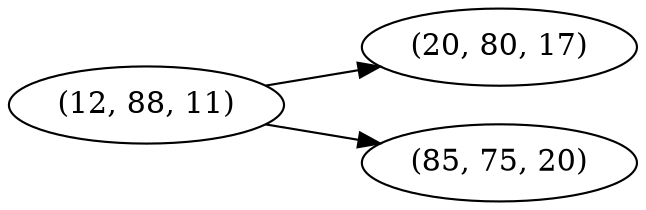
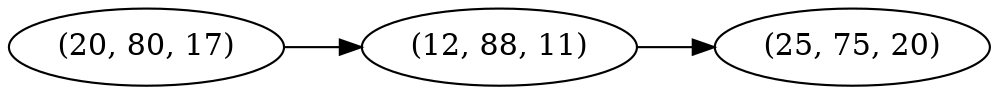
  digraph {
    fontname="DejaVu Serif"
    rankdir=LR
    node [fontname="DejaVu Serif"]
    edge [fontname="DejaVu Serif"]
    "(12, 88, 11)"
    "(20, 80, 17)"
-   "(25, 75, 20)" [label="(85, 75, 20)"]
-   "(12, 88, 11)" -> "(20, 80, 17)"
+   "(25, 75, 20)"
+   "(20, 80, 17)" -> "(12, 88, 11)"
    "(12, 88, 11)" -> "(25, 75, 20)"
  }
